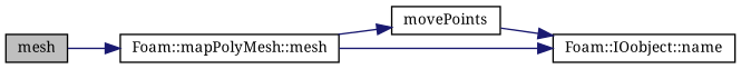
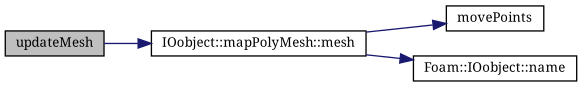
  digraph {
    fontname="Noto Serif"
    rankdir=LR
    node [color=black fontname="Noto Serif" fontsize=10 shape=record]
    edge [color=midnightblue fontname="Noto Serif" fontsize=10 labelfontname=FreeSans labelfontsize=10 style=solid]
-   n1 [fillcolor=grey75 fontcolor=black height=0.2 label=mesh style=filled width=0.4]
-   n2 [height=0.2 label="Foam::mapPolyMesh::mesh" width=0.4]
+   n1 [fillcolor=grey75 fontcolor=black height=0.2 label=updateMesh style=filled width=0.4]
+   n2 [height=0.2 label="IOobject::mapPolyMesh::mesh" width=0.4]
    n3 [height=0.2 label=movePoints width=0.4]
    n4 [height=0.2 label="Foam::IOobject::name" width=0.4]
    n1 -> n2
    n2 -> n3
    n2 -> n4
-   n3 -> n4
  }
